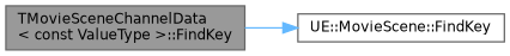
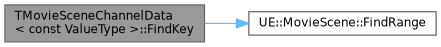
  digraph {
    rankdir=LR
    node [fontname=Helvetica fontsize=10 shape=box style=filled]
    n1 [color=gray40 fillcolor=grey60 fontcolor=black height=0.2 label="TMovieSceneChannelData\l\< const ValueType \>::FindKey" width=0.4]
-   n2 [color=grey40 fillcolor=white height=0.2 label="UE::MovieScene::FindKey" width=0.4]
+   n2 [color=grey40 fillcolor=white height=0.2 label="UE::MovieScene::FindRange" width=0.4]
    n1 -> n2 [color=steelblue1 fontname=Helvetica fontsize=10 labelfontname=Helvetica labelfontsize=10 style=solid]
  }
